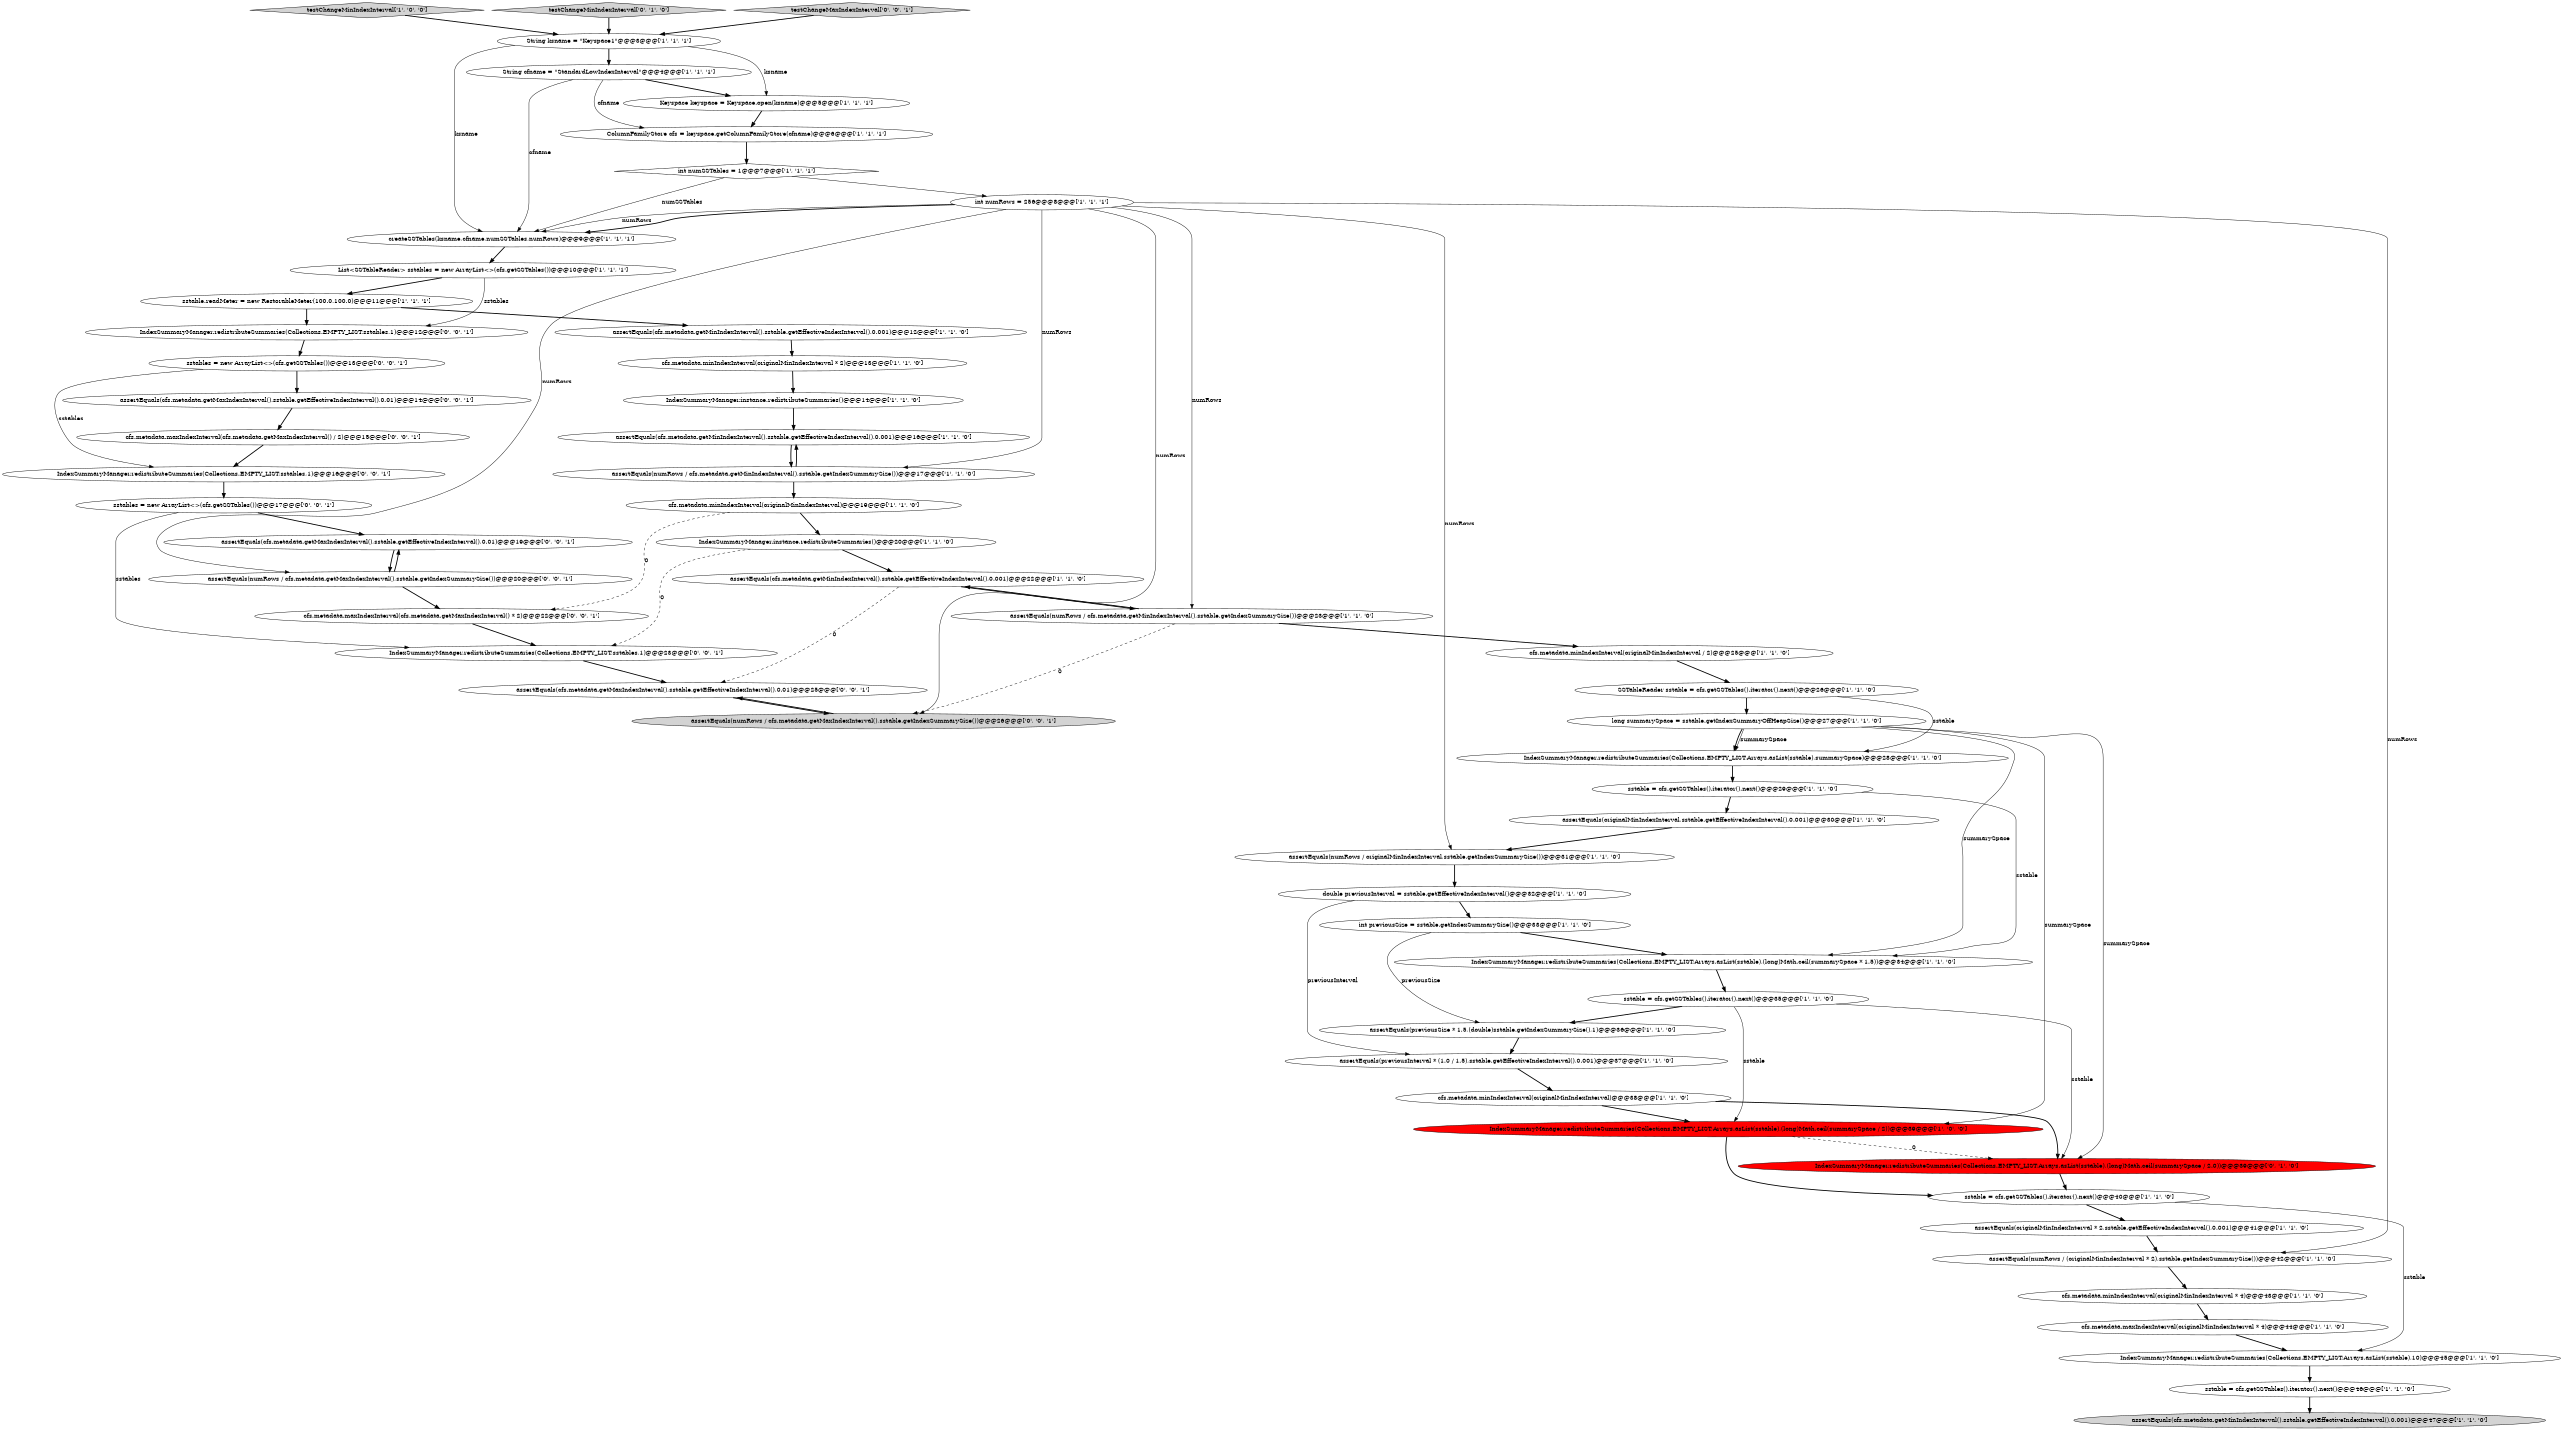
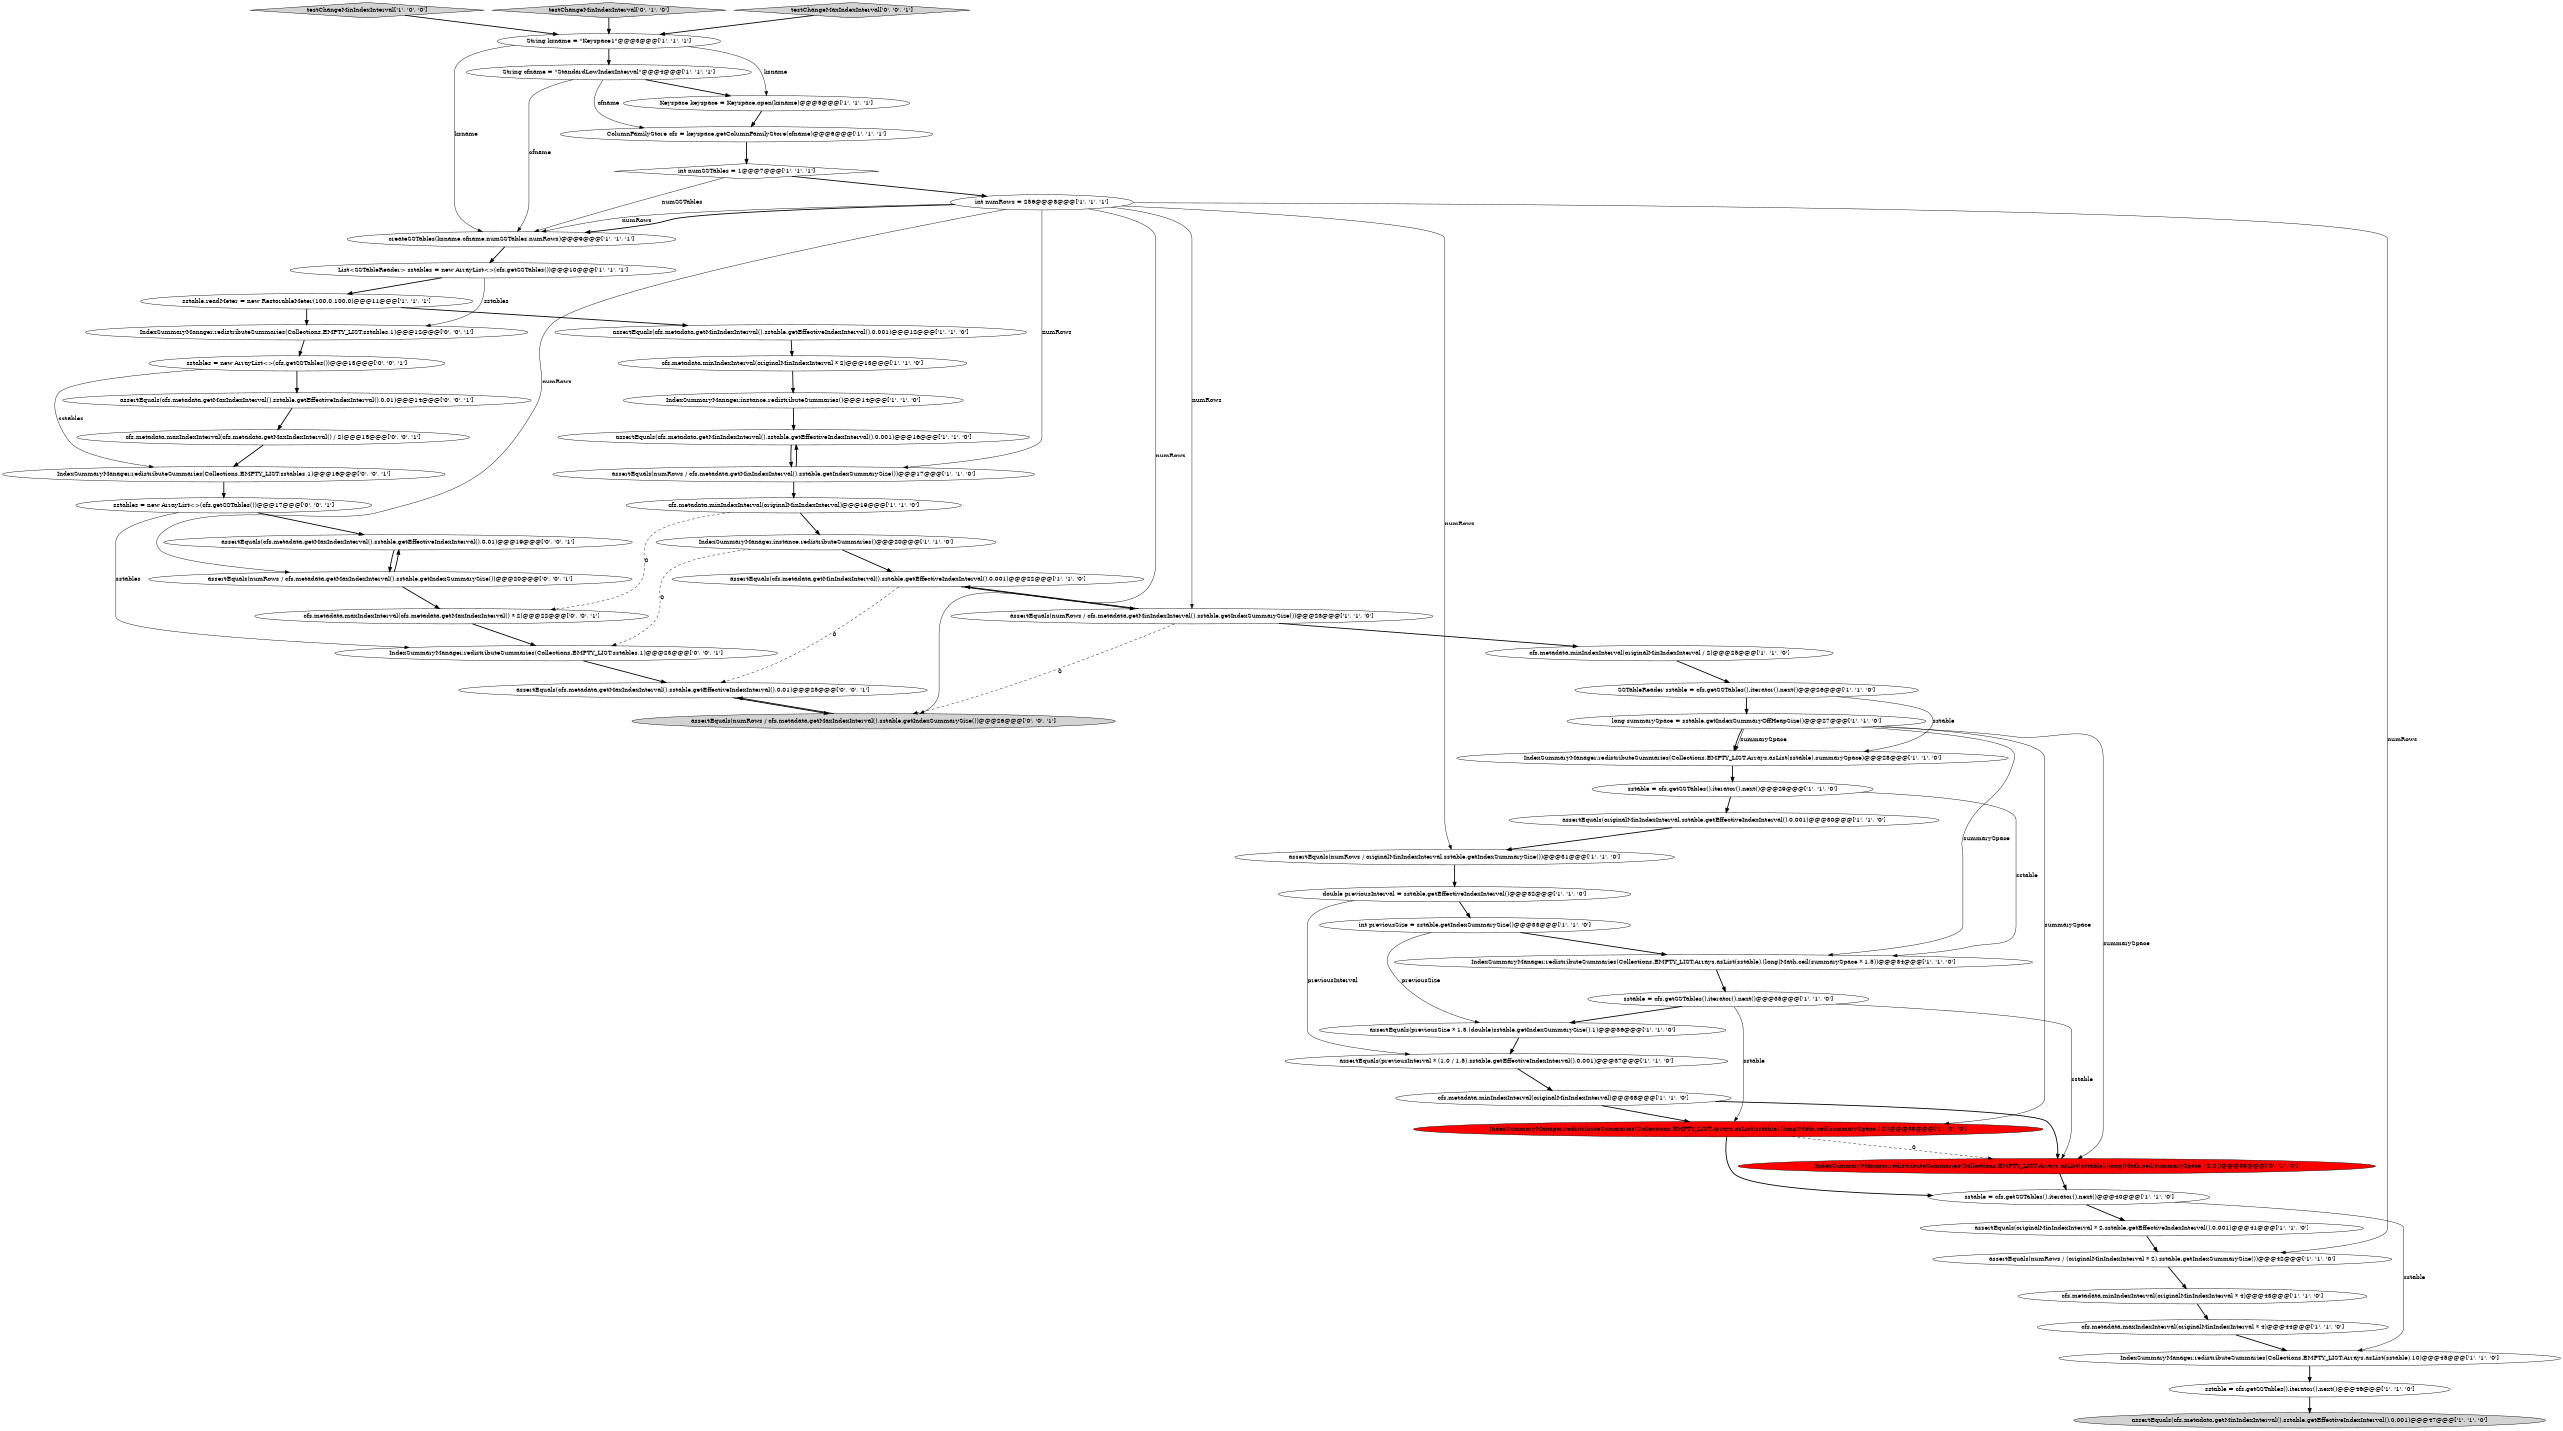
  digraph {
    node [fillcolor=white shape=ellipse style=filled]
    edge [style=bold]
    n1 [label="assertEquals(cfs.metadata.getMinIndexInterval(),sstable.getEffectiveIndexInterval(),0.001)@@@12@@@['1', '1', '0']"]
    n2 [label="cfs.metadata.minIndexInterval(originalMinIndexInterval * 2)@@@13@@@['1', '1', '0']"]
    n3 [label="IndexSummaryManager.instance.redistributeSummaries()@@@14@@@['1', '1', '0']"]
    n4 [fillcolor=lightgray label="testChangeMinIndexInterval['1', '0', '0']" shape=diamond]
    n5 [label="String ksname = \"Keyspace1\"@@@3@@@['1', '1', '1']"]
    n6 [label="createSSTables(ksname,cfname,numSSTables,numRows)@@@9@@@['1', '1', '1']"]
    n7 [label="String cfname = \"StandardLowIndexInterval\"@@@4@@@['1', '1', '1']"]
    n8 [label="Keyspace keyspace = Keyspace.open(ksname)@@@5@@@['1', '1', '1']"]
    n9 [label="assertEquals(cfs.metadata.getMinIndexInterval(),sstable.getEffectiveIndexInterval(),0.001)@@@16@@@['1', '1', '0']"]
    n10 [label="assertEquals(numRows / cfs.metadata.getMinIndexInterval(),sstable.getIndexSummarySize())@@@17@@@['1', '1', '0']"]
    n11 [label="assertEquals(originalMinIndexInterval * 2,sstable.getEffectiveIndexInterval(),0.001)@@@41@@@['1', '1', '0']"]
    n12 [label="assertEquals(numRows / (originalMinIndexInterval * 2),sstable.getIndexSummarySize())@@@42@@@['1', '1', '0']"]
    n13 [label="cfs.metadata.minIndexInterval(originalMinIndexInterval * 4)@@@43@@@['1', '1', '0']"]
    n14 [label="sstable.readMeter = new RestorableMeter(100.0,100.0)@@@11@@@['1', '1', '1']"]
    n15 [label="IndexSummaryManager.redistributeSummaries(Collections.EMPTY_LIST,sstables,1)@@@12@@@['0', '0', '1']"]
    n16 [label="sstables = new ArrayList<>(cfs.getSSTables())@@@13@@@['0', '0', '1']"]
    n17 [label="IndexSummaryManager.redistributeSummaries(Collections.EMPTY_LIST,sstables,1)@@@16@@@['0', '0', '1']"]
    n18 [label="assertEquals(cfs.metadata.getMaxIndexInterval(),sstable.getEffectiveIndexInterval(),0.01)@@@14@@@['0', '0', '1']"]
    n19 [label="sstables = new ArrayList<>(cfs.getSSTables())@@@17@@@['0', '0', '1']"]
    n20 [label="cfs.metadata.maxIndexInterval(cfs.metadata.getMaxIndexInterval() / 2)@@@15@@@['0', '0', '1']"]
    n21 [fillcolor=lightgray label="assertEquals(numRows / cfs.metadata.getMaxIndexInterval(),sstable.getIndexSummarySize())@@@26@@@['0', '0', '1']"]
    n22 [label="assertEquals(cfs.metadata.getMaxIndexInterval(),sstable.getEffectiveIndexInterval(),0.01)@@@25@@@['0', '0', '1']"]
    n23 [label="List<SSTableReader> sstables = new ArrayList<>(cfs.getSSTables())@@@10@@@['1', '1', '1']"]
    n24 [label="ColumnFamilyStore cfs = keyspace.getColumnFamilyStore(cfname)@@@6@@@['1', '1', '1']"]
    n25 [label="IndexSummaryManager.redistributeSummaries(Collections.EMPTY_LIST,sstables,1)@@@23@@@['0', '0', '1']"]
    n26 [label="int numRows = 256@@@8@@@['1', '1', '1']"]
    n27 [label="assertEquals(numRows / originalMinIndexInterval,sstable.getIndexSummarySize())@@@31@@@['1', '1', '0']"]
    n28 [label="assertEquals(numRows / cfs.metadata.getMaxIndexInterval(),sstable.getIndexSummarySize())@@@20@@@['0', '0', '1']"]
    n29 [label="assertEquals(numRows / cfs.metadata.getMinIndexInterval(),sstable.getIndexSummarySize())@@@23@@@['1', '1', '0']"]
    n30 [label="double previousInterval = sstable.getEffectiveIndexInterval()@@@32@@@['1', '1', '0']"]
    n31 [label="assertEquals(cfs.metadata.getMaxIndexInterval(),sstable.getEffectiveIndexInterval(),0.01)@@@19@@@['0', '0', '1']"]
    n32 [label="cfs.metadata.maxIndexInterval(cfs.metadata.getMaxIndexInterval() * 2)@@@22@@@['0', '0', '1']"]
    n33 [label="cfs.metadata.minIndexInterval(originalMinIndexInterval / 2)@@@25@@@['1', '1', '0']"]
    n34 [label="assertEquals(cfs.metadata.getMinIndexInterval(),sstable.getEffectiveIndexInterval(),0.001)@@@22@@@['1', '1', '0']"]
    n35 [label="cfs.metadata.minIndexInterval(originalMinIndexInterval)@@@19@@@['1', '1', '0']"]
    n36 [label="assertEquals(previousInterval * (1.0 / 1.5),sstable.getEffectiveIndexInterval(),0.001)@@@37@@@['1', '1', '0']"]
    n37 [label="int previousSize = sstable.getIndexSummarySize()@@@33@@@['1', '1', '0']"]
    n38 [label="cfs.metadata.minIndexInterval(originalMinIndexInterval)@@@38@@@['1', '1', '0']"]
    n39 [label="assertEquals(previousSize * 1.5,(double)sstable.getIndexSummarySize(),1)@@@36@@@['1', '1', '0']"]
    n40 [label="IndexSummaryManager.redistributeSummaries(Collections.EMPTY_LIST,Arrays.asList(sstable),(long)Math.ceil(summarySpace * 1.5))@@@34@@@['1', '1', '0']"]
    n41 [label="sstable = cfs.getSSTables().iterator().next()@@@46@@@['1', '1', '0']"]
    n42 [fillcolor=lightgray label="assertEquals(cfs.metadata.getMinIndexInterval(),sstable.getEffectiveIndexInterval(),0.001)@@@47@@@['1', '1', '0']"]
    n43 [label="cfs.metadata.maxIndexInterval(originalMinIndexInterval * 4)@@@44@@@['1', '1', '0']"]
    n44 [label="IndexSummaryManager.redistributeSummaries(Collections.EMPTY_LIST,Arrays.asList(sstable),10)@@@45@@@['1', '1', '0']"]
    n45 [label="sstable = cfs.getSSTables().iterator().next()@@@35@@@['1', '1', '0']"]
    n46 [fillcolor=red label="IndexSummaryManager.redistributeSummaries(Collections.EMPTY_LIST,Arrays.asList(sstable),(long)Math.ceil(summarySpace / 2))@@@39@@@['1', '0', '0']"]
    n47 [fillcolor=red label="IndexSummaryManager.redistributeSummaries(Collections.EMPTY_LIST,Arrays.asList(sstable),(long)Math.ceil(summarySpace / 2.0))@@@39@@@['0', '1', '0']"]
    n48 [label="sstable = cfs.getSSTables().iterator().next()@@@40@@@['1', '1', '0']"]
    n49 [label="long summarySpace = sstable.getIndexSummaryOffHeapSize()@@@27@@@['1', '1', '0']"]
    n50 [label="IndexSummaryManager.redistributeSummaries(Collections.EMPTY_LIST,Arrays.asList(sstable),summarySpace)@@@28@@@['1', '1', '0']"]
    n51 [label="sstable = cfs.getSSTables().iterator().next()@@@29@@@['1', '1', '0']"]
    n52 [label="SSTableReader sstable = cfs.getSSTables().iterator().next()@@@26@@@['1', '1', '0']"]
    n53 [label="int numSSTables = 1@@@7@@@['1', '1', '1']" shape=diamond]
    n54 [fillcolor=lightgray label="testChangeMinIndexInterval['0', '1', '0']" shape=diamond]
    n55 [label="assertEquals(originalMinIndexInterval,sstable.getEffectiveIndexInterval(),0.001)@@@30@@@['1', '1', '0']"]
    n56 [label="IndexSummaryManager.instance.redistributeSummaries()@@@20@@@['1', '1', '0']"]
    n57 [fillcolor=lightgray label="testChangeMaxIndexInterval['0', '0', '1']" shape=diamond]
    n1 -> n2
    n2 -> n3
    n3 -> n9
    n4 -> n5
    n5 -> n6 [label=ksname style=solid]
    n5 -> n7
    n5 -> n8 [label=ksname style=solid]
    n6 -> n23
    n7 -> n6 [label=cfname style=solid]
    n7 -> n8
    n7 -> n24 [label=cfname style=solid]
    n8 -> n24
    n9 -> n10
    n10 -> n9
    n10 -> n35
    n11 -> n12
    n12 -> n13
    n13 -> n43
    n14 -> n1
    n14 -> n15
    n15 -> n16
    n16 -> n17 [label=sstables style=solid]
    n16 -> n18
    n17 -> n19
    n18 -> n20
    n19 -> n25 [label=sstables style=solid]
    n19 -> n31
    n20 -> n17
    n21 -> n22
    n22 -> n21
    n23 -> n14
    n23 -> n15 [label=sstables style=solid]
    n24 -> n53
    n25 -> n22
    n26 -> n6 [label=numRows style=solid]
    n26 -> n6
    n26 -> n10 [label=numRows style=solid]
    n26 -> n12 [label=numRows style=solid]
    n26 -> n21 [label=numRows style=solid]
    n26 -> n27 [label=numRows style=solid]
    n26 -> n28 [label=numRows style=solid]
    n26 -> n29 [label=numRows style=solid]
    n27 -> n30
    n28 -> n31
    n28 -> n32
    n29 -> n21 [label=0 style=dashed]
    n29 -> n33
    n29 -> n34
    n30 -> n36 [label=previousInterval style=solid]
    n30 -> n37
    n31 -> n28
    n32 -> n25
    n33 -> n52
    n34 -> n22 [label=0 style=dashed]
    n34 -> n29
    n35 -> n32 [label=0 style=dashed]
    n35 -> n56
    n36 -> n38
    n37 -> n39 [label=previousSize style=solid]
    n37 -> n40
    n38 -> n46
    n38 -> n47
    n39 -> n36
    n40 -> n45
    n41 -> n42
    n43 -> n44
    n44 -> n41
    n45 -> n39
    n45 -> n46 [label=sstable style=solid]
    n45 -> n47 [label=sstable style=solid]
    n46 -> n47 [label=0 style=dashed]
    n46 -> n48
    n47 -> n48
    n48 -> n11
    n48 -> n44 [label=sstable style=solid]
    n49 -> n40 [label=summarySpace style=solid]
    n49 -> n46 [label=summarySpace style=solid]
    n49 -> n47 [label=summarySpace style=solid]
    n49 -> n50
    n49 -> n50 [label=summarySpace style=solid]
    n50 -> n51
    n51 -> n40 [label=sstable style=solid]
    n51 -> n55
    n52 -> n49
    n52 -> n50 [label=sstable style=solid]
    n53 -> n6 [label=numSSTables style=solid]
-   n53 -> n26 [style=solid]
+   n53 -> n26
    n54 -> n5
    n55 -> n27
    n56 -> n25 [label=0 style=dashed]
    n56 -> n34
    n57 -> n5
  }
